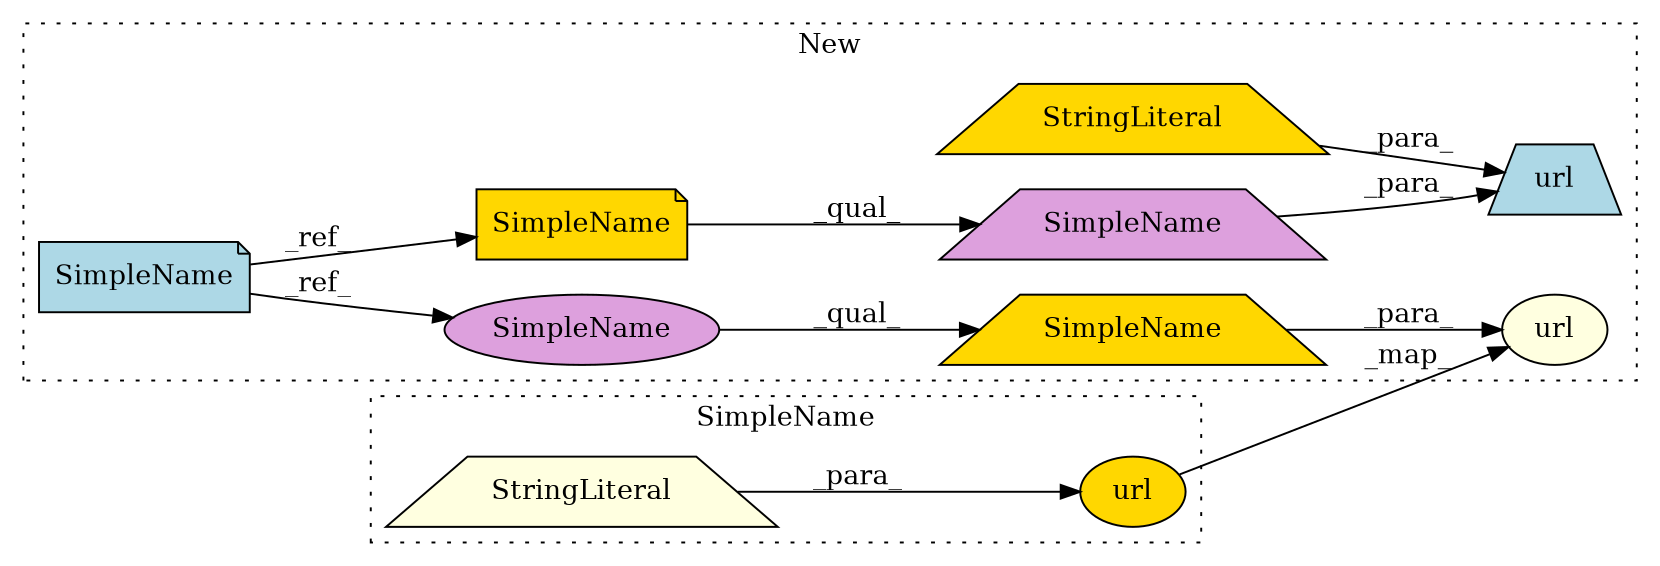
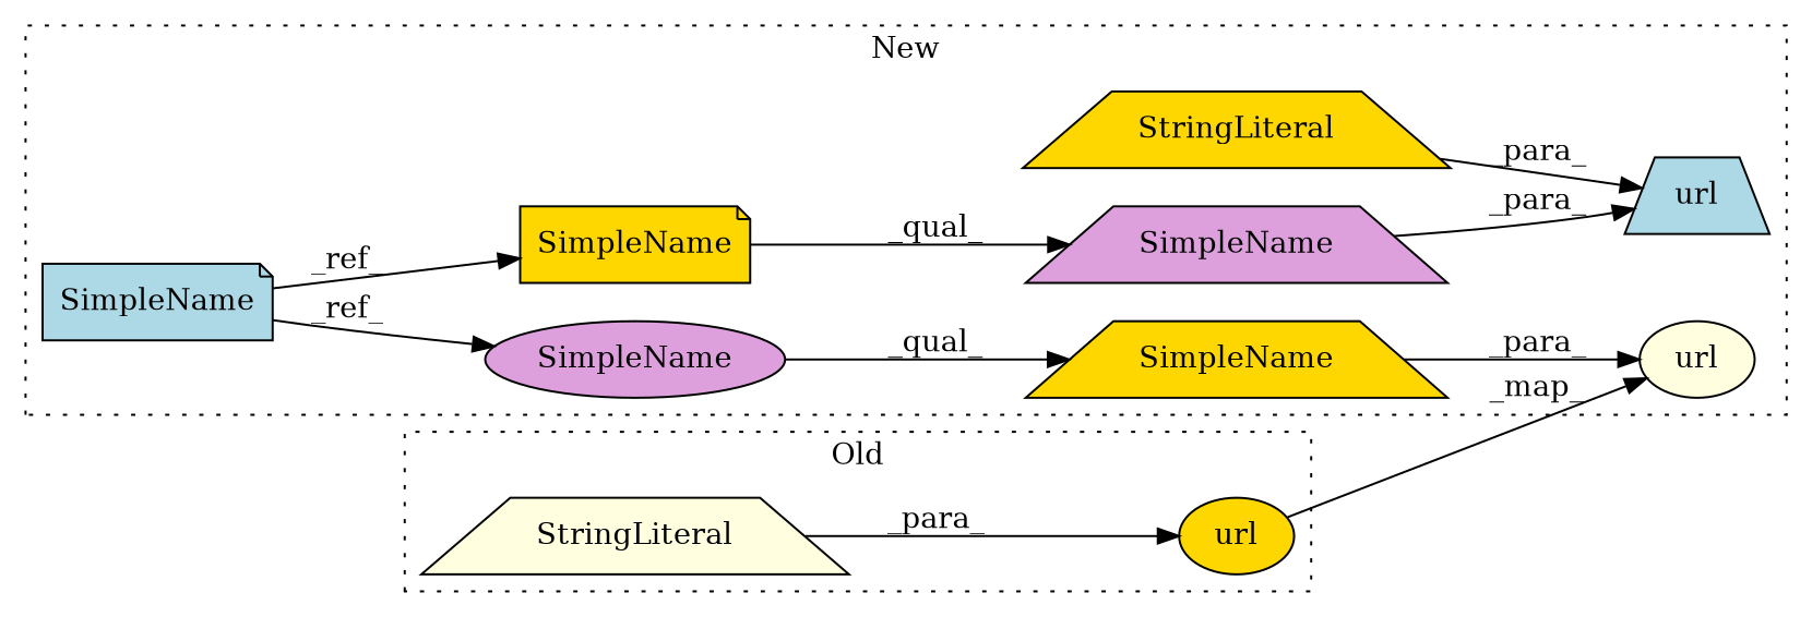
  digraph {
    rankdir=LR
    node [a=42 l=0 s=648 shape=trapezium style=filled fillcolor=gold]
    n1 [a=32 l="4,-42" label=url s="685,727" shape=ellipse]
    n2 [a=45 label=StringLiteral s=712 fillcolor=lightyellow]
    n3 [a=32 l="4,-46" label=url s="621,667" shape=ellipse fillcolor=lightyellow]
    n4 [label=SimpleName]
    n5 [label=SimpleName s=285 shape=note fillcolor=lightblue]
    n6 [label=SimpleName s=754 fillcolor=plum]
    n7 [a=32 l="4,-21" label=url s="733,754" fillcolor=lightblue]
    n8 [a=45 label=StringLiteral s=737]
    n9 [label=SimpleName s=754 shape=note]
    n10 [label=SimpleName shape=ellipse fillcolor=plum]
    subgraph cluster_1 {
-     label=SimpleName
+     label=Old
      style=dotted
      n1
      n2
    }
    subgraph cluster_2 {
      label=New
      style=dotted
      n3
      n4
      n5
      n6
      n7
      n8
      n9
      n10
    }
    n1 -> n3 [label=_map_]
    n2 -> n1 [label=_para_]
    n4 -> n3 [label=_para_]
    n5 -> n9 [label=_ref_]
    n5 -> n10 [label=_ref_]
    n6 -> n7 [label=_para_]
    n8 -> n7 [label=_para_]
    n9 -> n6 [label=_qual_]
    n10 -> n4 [label=_qual_]
  }
